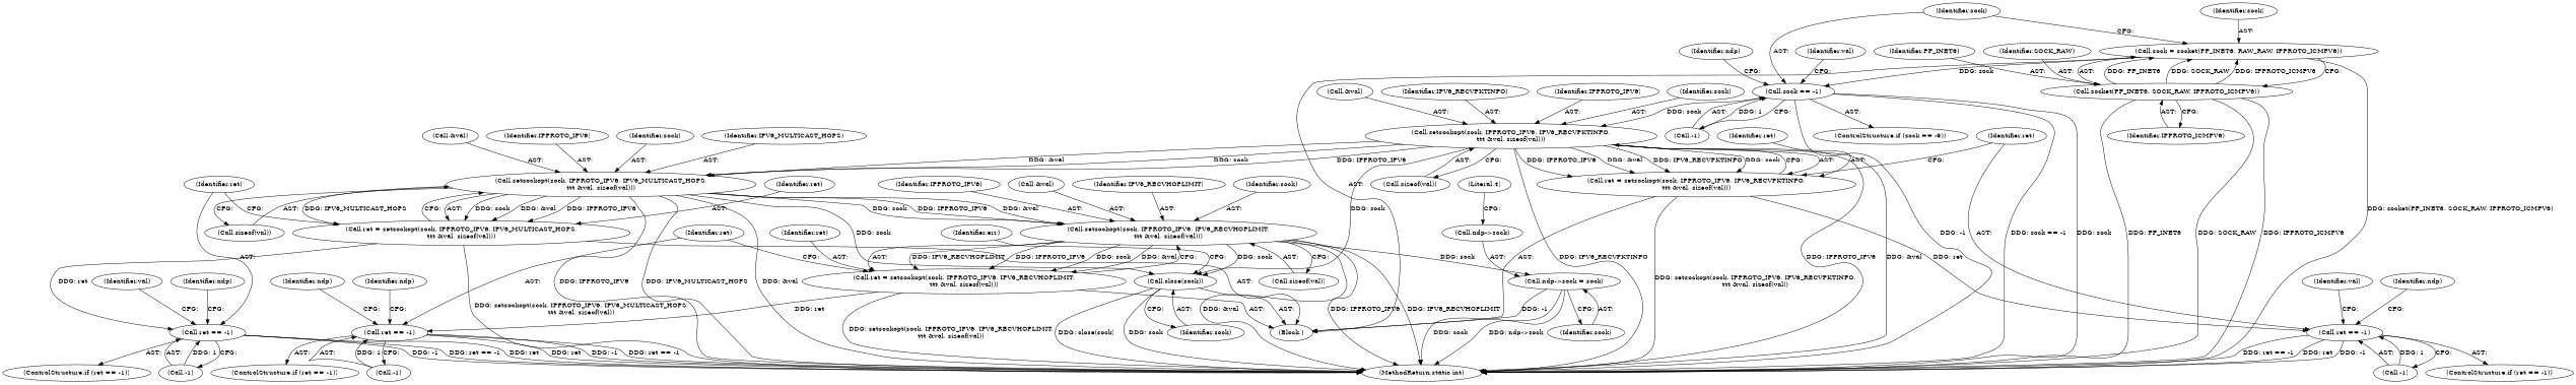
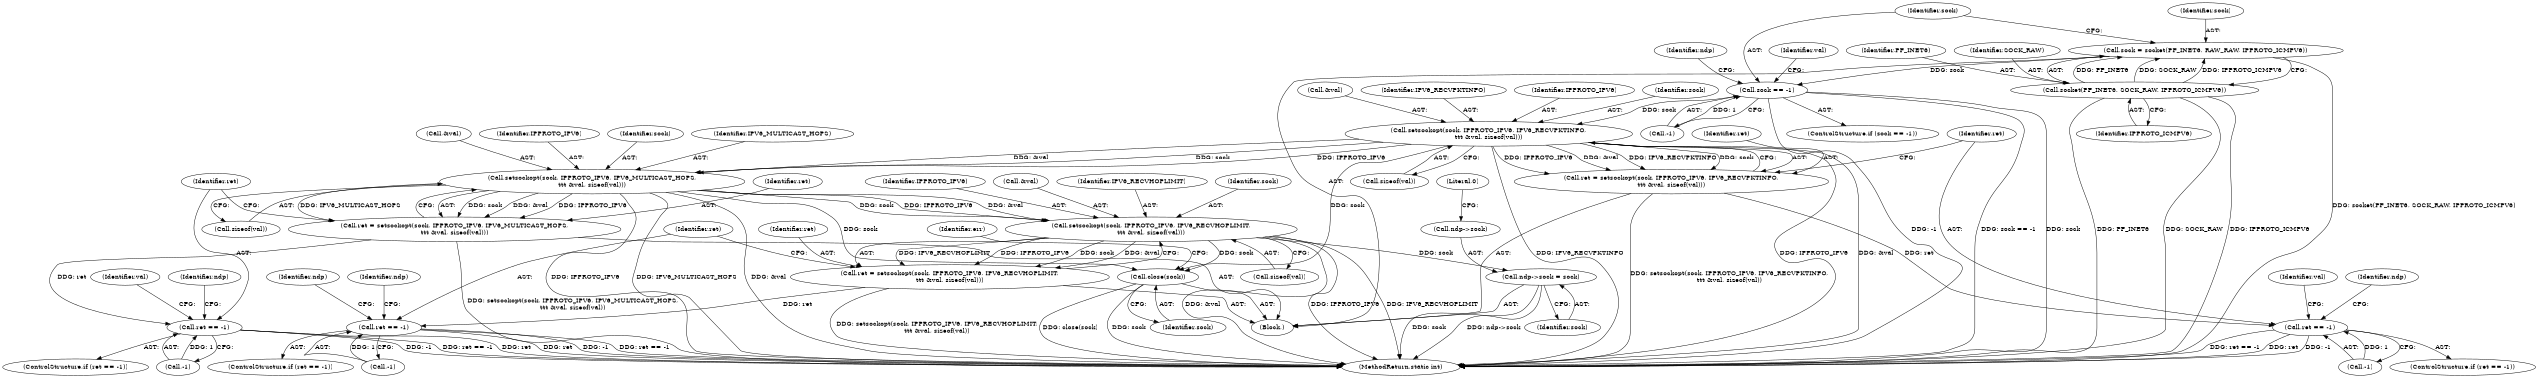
  digraph {
    n1 [label="(Call,sock = socket(PF_INET6, RAW_RAW, IPPROTO_ICMPV6))"]
    n2 [label="(Call,socket(PF_INET6, SOCK_RAW, IPPROTO_ICMPV6))"]
    n3 [label="(Call,sock == -1)"]
    n4 [label="(MethodReturn,static int)"]
    n5 [label="(Block,)"]
    n6 [label="(Identifier,IPPROTO_ICMPV6)"]
    n7 [label="(Call,setsockopt(sock, IPPROTO_IPV6, IPV6_RECVPKTINFO,\n\t\t\t &val, sizeof(val)))"]
-   n8 [label="(ControlStructure,if (sock == -9))"]
+   n8 [label="(ControlStructure,if (sock == -1))"]
    n9 [label="(Call,-1)"]
    n10 [label="(Call,ret = setsockopt(sock, IPPROTO_IPV6, IPV6_RECVPKTINFO,\n\t\t\t &val, sizeof(val)))"]
    n11 [label="(Call,setsockopt(sock, IPPROTO_IPV6, IPV6_MULTICAST_HOPS,\n\t\t\t &val, sizeof(val)))"]
    n12 [label="(Call,close(sock))"]
    n13 [label="(Call,sizeof(val))"]
    n14 [label="(Call,ret == -1)"]
    n15 [label="(Call,ret = setsockopt(sock, IPPROTO_IPV6, IPV6_MULTICAST_HOPS,\n\t\t\t &val, sizeof(val)))"]
    n16 [label="(Call,setsockopt(sock, IPPROTO_IPV6, IPV6_RECVHOPLIMIT,\n\t\t\t &val, sizeof(val)))"]
    n17 [label="(Call,sizeof(val))"]
    n18 [label="(Identifier,sock)"]
    n19 [label="(Call,-1)"]
    n20 [label="(ControlStructure,if (ret == -1))"]
    n21 [label="(Call,ret == -1)"]
    n22 [label="(Call,ret = setsockopt(sock, IPPROTO_IPV6, IPV6_RECVHOPLIMIT,\n\t\t\t &val, sizeof(val)))"]
    n23 [label="(Call,ndp->sock = sock)"]
    n24 [label="(Call,sizeof(val))"]
    n25 [label="(ControlStructure,if (ret == -1))"]
    n26 [label="(Call,-1)"]
    n27 [label="(Call,ret == -1)"]
    n28 [label="(Identifier,sock)"]
    n29 [label="(Call,-1)"]
    n30 [label="(ControlStructure,if (ret == -1))"]
    n31 [label="(Identifier,val)"]
    n32 [label="(Call,&val)"]
    n33 [label="(Identifier,IPV6_MULTICAST_HOPS)"]
    n34 [label="(Identifier,IPPROTO_IPV6)"]
    n35 [label="(Identifier,ret)"]
    n36 [label="(Identifier,err)"]
    n37 [label="(Identifier,ndp)"]
    n38 [label="(Identifier,IPV6_RECVPKTINFO)"]
    n39 [label="(Identifier,ndp)"]
    n40 [label="(Call,&val)"]
    n41 [label="(Identifier,IPPROTO_IPV6)"]
    n42 [label="(Identifier,ndp)"]
    n43 [label="(Identifier,ndp)"]
    n44 [label="(Identifier,SOCK_RAW)"]
    n45 [label="(Identifier,sock)"]
    n46 [label="(Call,&val)"]
-   n47 [label="(Literal,4)"]
+   n47 [label="(Literal,0)"]
    n48 [label="(Call,ndp->sock)"]
    n49 [label="(Identifier,IPV6_RECVHOPLIMIT)"]
    n50 [label="(Identifier,sock)"]
    n51 [label="(Identifier,IPPROTO_IPV6)"]
    n52 [label="(Identifier,PF_INET6)"]
    n53 [label="(Identifier,ret)"]
    n54 [label="(Identifier,sock)"]
    n55 [label="(Identifier,ret)"]
    n56 [label="(Identifier,ndp)"]
    n57 [label="(Identifier,ret)"]
    n58 [label="(Identifier,sock)"]
    n59 [label="(Identifier,sock)"]
    n60 [label="(Identifier,val)"]
    n61 [label="(Identifier,ret)"]
    n62 [label="(Identifier,ret)"]
    n63 [label="(Identifier,val)"]
    n1 -> n2 [label="CFG: "]
    n1 -> n3 [label="DDG: sock"]
    n1 -> n4 [label="DDG: socket(PF_INET6, SOCK_RAW, IPPROTO_ICMPV6)"]
    n1 -> n5 [label="AST: "]
    n2 -> n1 [label="AST: "]
    n2 -> n1 [label="DDG: PF_INET6"]
    n2 -> n1 [label="DDG: SOCK_RAW"]
    n2 -> n1 [label="DDG: IPPROTO_ICMPV6"]
    n2 -> n4 [label="DDG: IPPROTO_ICMPV6"]
    n2 -> n4 [label="DDG: PF_INET6"]
    n2 -> n4 [label="DDG: SOCK_RAW"]
    n2 -> n6 [label="CFG: "]
    n3 -> n4 [label="DDG: sock == -1"]
    n3 -> n4 [label="DDG: sock"]
    n3 -> n4 [label="DDG: -1"]
    n3 -> n7 [label="DDG: sock"]
    n3 -> n8 [label="AST: "]
    n3 -> n9 [label="CFG: "]
    n6 -> n2 [label="AST: "]
    n7 -> n4 [label="DDG: IPPROTO_IPV6"]
    n7 -> n4 [label="DDG: &val"]
    n7 -> n4 [label="DDG: IPV6_RECVPKTINFO"]
    n7 -> n10 [label="AST: "]
    n7 -> n10 [label="DDG: IPPROTO_IPV6"]
    n7 -> n10 [label="DDG: &val"]
    n7 -> n10 [label="DDG: IPV6_RECVPKTINFO"]
    n7 -> n10 [label="DDG: sock"]
    n7 -> n11 [label="DDG: sock"]
    n7 -> n11 [label="DDG: IPPROTO_IPV6"]
    n7 -> n11 [label="DDG: &val"]
    n7 -> n12 [label="DDG: sock"]
    n7 -> n13 [label="CFG: "]
    n9 -> n3 [label="AST: "]
    n9 -> n3 [label="DDG: 1"]
    n10 -> n4 [label="DDG: setsockopt(sock, IPPROTO_IPV6, IPV6_RECVPKTINFO,\n\t\t\t &val, sizeof(val))"]
    n10 -> n5 [label="AST: "]
    n10 -> n7 [label="CFG: "]
    n10 -> n14 [label="DDG: ret"]
    n11 -> n4 [label="DDG: IPPROTO_IPV6"]
    n11 -> n4 [label="DDG: IPV6_MULTICAST_HOPS"]
    n11 -> n4 [label="DDG: &val"]
    n11 -> n12 [label="DDG: sock"]
    n11 -> n15 [label="AST: "]
    n11 -> n15 [label="DDG: sock"]
    n11 -> n15 [label="DDG: &val"]
    n11 -> n15 [label="DDG: IPPROTO_IPV6"]
    n11 -> n15 [label="DDG: IPV6_MULTICAST_HOPS"]
    n11 -> n16 [label="DDG: sock"]
    n11 -> n16 [label="DDG: IPPROTO_IPV6"]
    n11 -> n16 [label="DDG: &val"]
    n11 -> n17 [label="CFG: "]
    n12 -> n4 [label="DDG: close(sock)"]
    n12 -> n4 [label="DDG: sock"]
    n12 -> n5 [label="AST: "]
    n12 -> n18 [label="CFG: "]
    n13 -> n7 [label="AST: "]
    n14 -> n4 [label="DDG: -1"]
    n14 -> n4 [label="DDG: ret == -1"]
    n14 -> n4 [label="DDG: ret"]
    n14 -> n19 [label="CFG: "]
    n14 -> n20 [label="AST: "]
    n15 -> n4 [label="DDG: setsockopt(sock, IPPROTO_IPV6, IPV6_MULTICAST_HOPS,\n\t\t\t &val, sizeof(val))"]
    n15 -> n5 [label="AST: "]
    n15 -> n11 [label="CFG: "]
    n15 -> n21 [label="DDG: ret"]
    n16 -> n4 [label="DDG: &val"]
    n16 -> n4 [label="DDG: IPPROTO_IPV6"]
    n16 -> n4 [label="DDG: IPV6_RECVHOPLIMIT"]
    n16 -> n12 [label="DDG: sock"]
    n16 -> n22 [label="AST: "]
    n16 -> n22 [label="DDG: IPV6_RECVHOPLIMIT"]
    n16 -> n22 [label="DDG: IPPROTO_IPV6"]
    n16 -> n22 [label="DDG: sock"]
    n16 -> n22 [label="DDG: &val"]
    n16 -> n23 [label="DDG: sock"]
    n16 -> n24 [label="CFG: "]
    n17 -> n11 [label="AST: "]
    n18 -> n12 [label="AST: "]
    n19 -> n14 [label="AST: "]
    n19 -> n14 [label="DDG: 1"]
    n21 -> n4 [label="DDG: -1"]
    n21 -> n4 [label="DDG: ret == -1"]
    n21 -> n4 [label="DDG: ret"]
    n21 -> n25 [label="AST: "]
    n21 -> n26 [label="CFG: "]
    n22 -> n4 [label="DDG: setsockopt(sock, IPPROTO_IPV6, IPV6_RECVHOPLIMIT,\n\t\t\t &val, sizeof(val))"]
    n22 -> n5 [label="AST: "]
    n22 -> n16 [label="CFG: "]
    n22 -> n27 [label="DDG: ret"]
    n23 -> n4 [label="DDG: ndp->sock"]
    n23 -> n4 [label="DDG: sock"]
-   n23 -> n5 [label="DDG: -1"]
+   n23 -> n5 [label="AST: "]
    n23 -> n28 [label="CFG: "]
    n24 -> n16 [label="AST: "]
    n26 -> n21 [label="AST: "]
    n26 -> n21 [label="DDG: 1"]
    n27 -> n4 [label="DDG: ret"]
    n27 -> n4 [label="DDG: -1"]
    n27 -> n4 [label="DDG: ret == -1"]
    n27 -> n29 [label="CFG: "]
    n27 -> n30 [label="AST: "]
    n28 -> n23 [label="AST: "]
    n29 -> n27 [label="AST: "]
    n29 -> n27 [label="DDG: 1"]
    n31 -> n21 [label="CFG: "]
    n32 -> n7 [label="AST: "]
    n33 -> n11 [label="AST: "]
    n34 -> n16 [label="AST: "]
    n35 -> n15 [label="CFG: "]
    n35 -> n21 [label="AST: "]
    n36 -> n12 [label="CFG: "]
    n37 -> n21 [label="CFG: "]
    n38 -> n7 [label="AST: "]
    n39 -> n14 [label="CFG: "]
    n40 -> n11 [label="AST: "]
    n41 -> n7 [label="AST: "]
    n42 -> n3 [label="CFG: "]
    n43 -> n27 [label="CFG: "]
    n44 -> n2 [label="AST: "]
    n45 -> n1 [label="CFG: "]
    n45 -> n3 [label="AST: "]
    n46 -> n16 [label="AST: "]
    n47 -> n48 [label="CFG: "]
    n48 -> n23 [label="AST: "]
    n49 -> n16 [label="AST: "]
    n50 -> n7 [label="AST: "]
    n51 -> n11 [label="AST: "]
    n52 -> n2 [label="AST: "]
    n53 -> n15 [label="AST: "]
    n54 -> n16 [label="AST: "]
    n55 -> n22 [label="CFG: "]
    n55 -> n27 [label="AST: "]
    n56 -> n27 [label="CFG: "]
    n57 -> n10 [label="CFG: "]
    n57 -> n14 [label="AST: "]
    n58 -> n1 [label="AST: "]
    n59 -> n11 [label="AST: "]
    n60 -> n14 [label="CFG: "]
    n61 -> n10 [label="AST: "]
    n62 -> n22 [label="AST: "]
    n63 -> n3 [label="CFG: "]
  }
